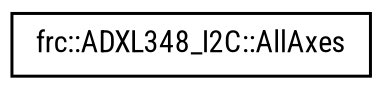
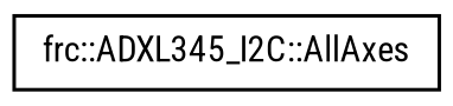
  digraph {
    rankdir=LR
    fontname="Roboto Condensed"
-   n1 [color=black fillcolor=white fontname="Roboto Condensed" fontsize=10 height=0.2 label="frc::ADXL348_I2C::AllAxes" shape=record style=filled width=0.4]
+   n1 [color=black fillcolor=white fontname="Roboto Condensed" fontsize=10 height=0.2 label="frc::ADXL345_I2C::AllAxes" shape=record style=filled width=0.4]
  }
